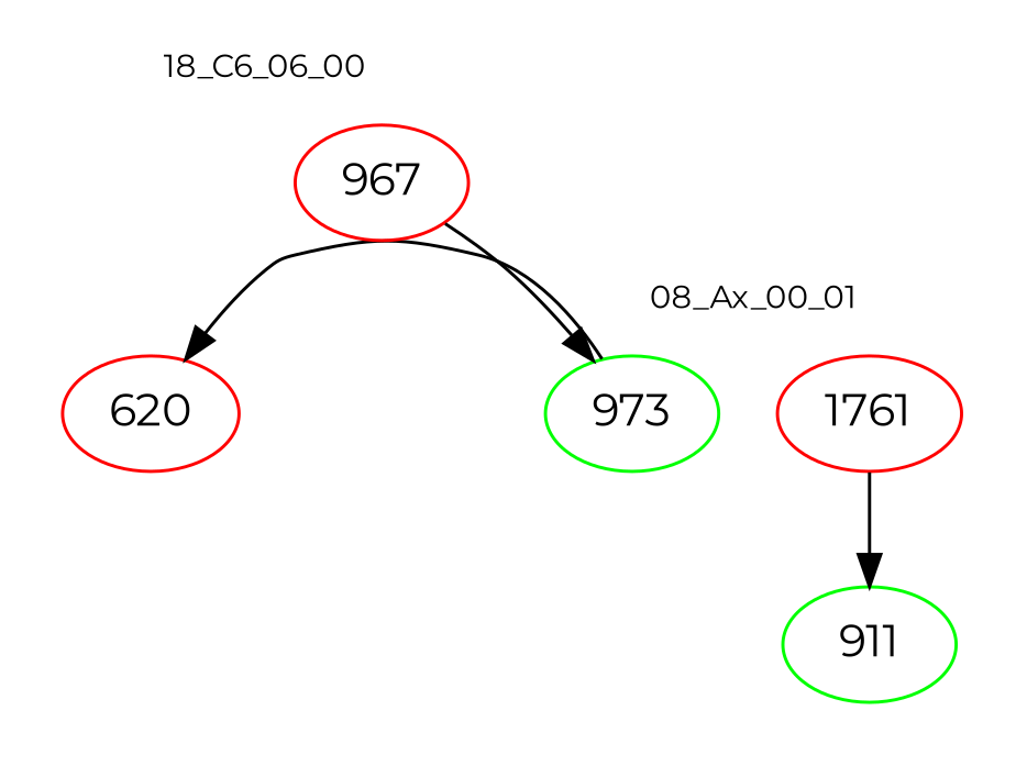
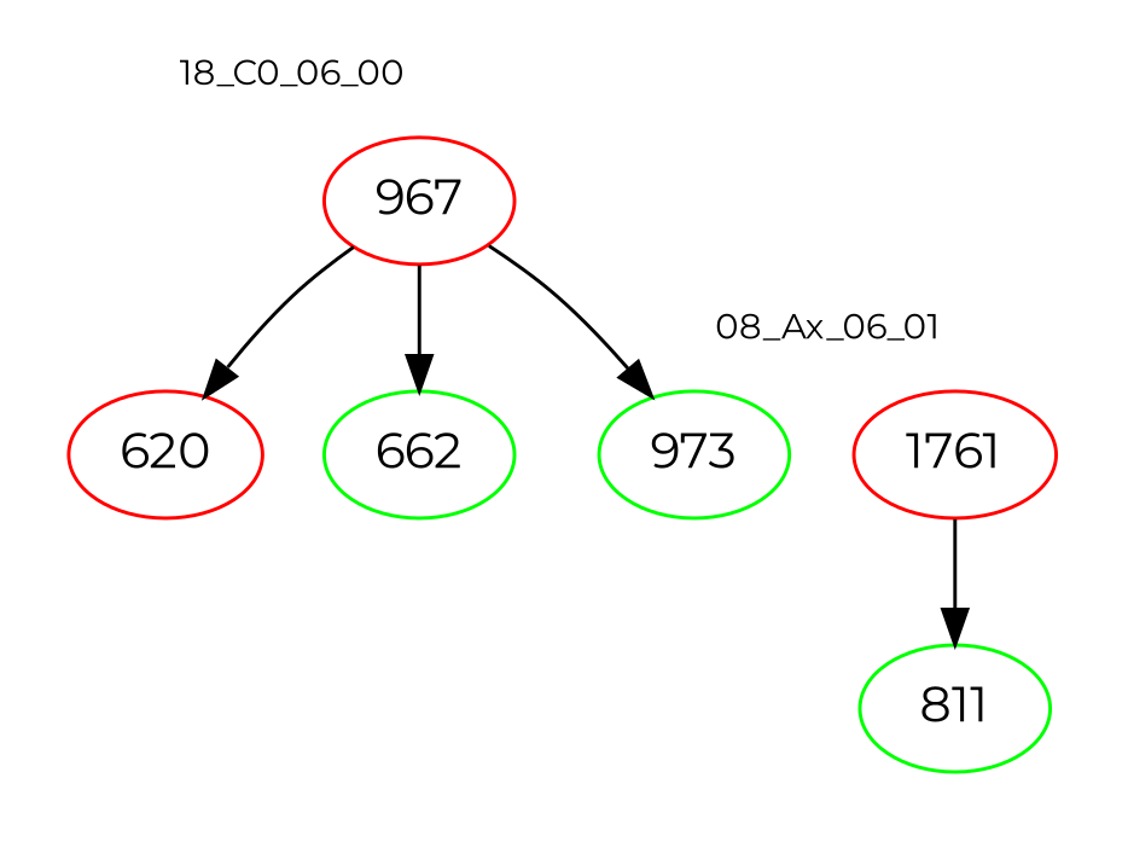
  digraph {
    fontname=Montserrat
    node [color=red fontname=Montserrat]
    edge [color=black fontname=Montserrat]
    n1 [label=1761]
-   n2 [color=green label=911]
+   n2 [color=green label=811]
    n3 [color=green label=973]
    n4 [label=967]
    n5 [label=620]
+   n6 [color=green label=662]
    subgraph cluster_1 {
      color=white
      fontsize=10
-     label="08_Ax_00_01"
+     label="08_Ax_06_01"
      n1
      n2
      n3
    }
    subgraph cluster_2 {
      color=white
      fontsize=10
-     label="18_C6_06_00"
+     label="18_C0_06_00"
      n4
      n5
+     n6
    }
    n1 -> n2
    n4 -> n3
-   n3 -> n5
+   n4 -> n5
+   n4 -> n6
  }
